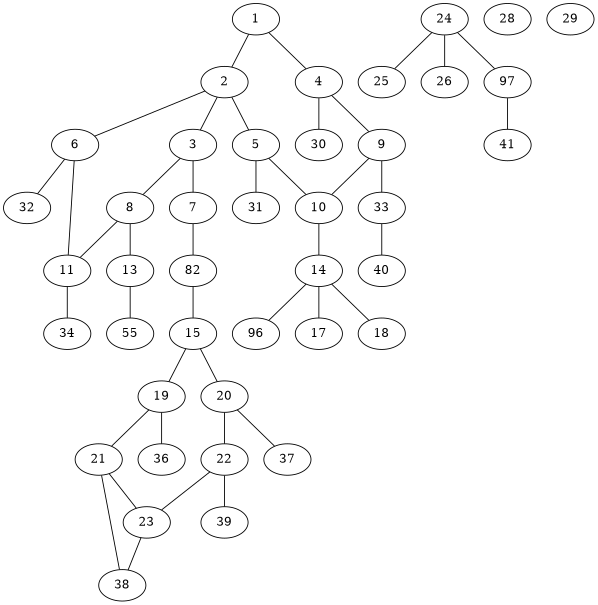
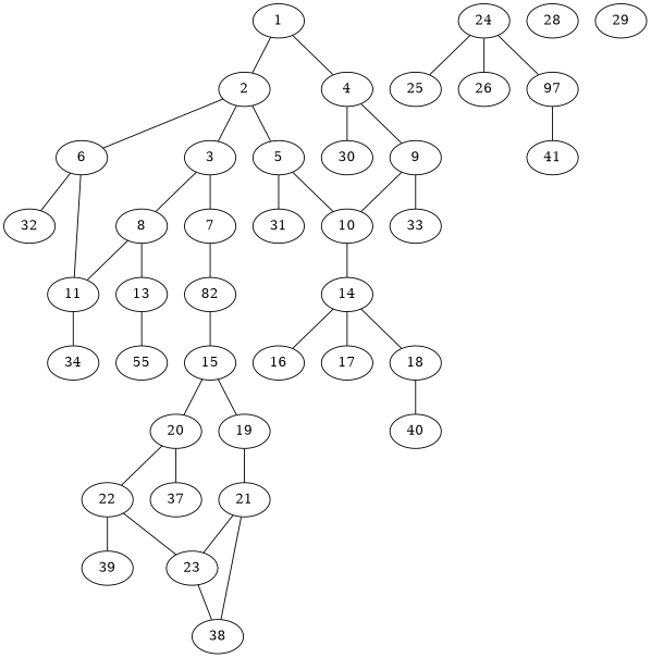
  graph {
    node [chem=C]
    edge [valence=1]
    1
    2
    4
    3
    5
    6
    7 [chem=N]
    8
    9
    30 [chem=H]
    10
    31 [chem=H]
    11
    32 [chem=H]
    n15 [chem=N label=82]
    13 [chem=O]
    33 [chem=H]
    14 [chem=S]
    34 [chem=H]
    15
    n21 [chem=H label=55]
-   16 [chem=O label=96]
+   16 [chem=O]
    17 [chem=O]
    18 [chem=O]
    19
    20
    40 [chem=H]
    21
-   36 [chem=H]
    22
    37 [chem=H]
    23
    38 [chem=H]
    39 [chem=H]
    24 [chem=S]
    25 [chem=O]
    26 [chem=O]
    n38 [chem=O label=97]
    41 [chem=H]
    28 [chem=Na]
    29 [chem=Na]
    1 -- 2
    1 -- 4
    2 -- 3 [valence=2]
    2 -- 5
    2 -- 6 [valence=2]
    4 -- 9 [valence=2]
    4 -- 30
    3 -- 7
    3 -- 8
    5 -- 10 [valence=2]
    5 -- 31
    6 -- 11
    6 -- 32
    7 -- n15 [valence=2]
    8 -- 11 [valence=2]
    8 -- 13
    9 -- 10
    9 -- 33
    10 -- 14
    11 -- 34
    n15 -- 15
    13 -- n21
    14 -- 16 [valence=2]
    14 -- 17 [valence=2]
    14 -- 18
    15 -- 19 [valence=2]
    15 -- 20
-   33 -- 40
+   18 -- 40
    19 -- 21
-   19 -- 36
    20 -- 22 [valence=2]
    20 -- 37
    21 -- 23 [valence=2]
    21 -- 38
    22 -- 23
    22 -- 39
    23 -- 38
    24 -- 25 [valence=2]
    24 -- 26 [valence=2]
    24 -- n38
    n38 -- 41
  }
